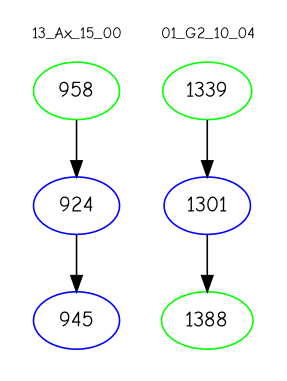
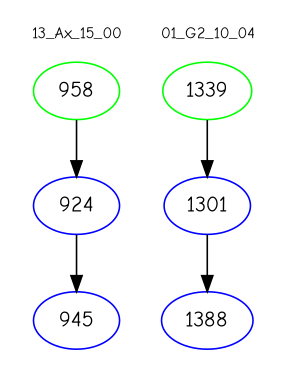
  digraph {
    fontname="Comic Neue"
    node [color=blue fontname="Comic Neue"]
    edge [color=black fontname="Comic Neue"]
    n1 [color=green label=958]
    n2 [label=924]
    n3 [label=945]
    n4 [color=green label=1339]
    n5 [label=1301]
-   n6 [color=green label=1388]
+   n6 [label=1388]
    subgraph cluster_1 {
      color=white
      fontsize=10
      label="13_Ax_15_00"
      n1
      n2
      n3
    }
    subgraph cluster_2 {
      color=white
      fontsize=10
      label="01_G2_10_04"
      n4
      n5
      n6
    }
    n1 -> n2
    n2 -> n3
    n4 -> n5
    n5 -> n6
  }
